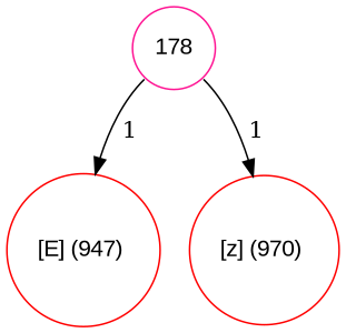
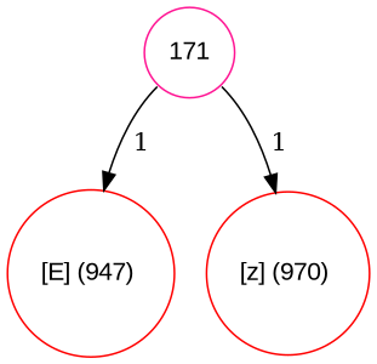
  digraph {
    node [color=red fontname=Arial shape=circle]
    n1 [label="[E] (947) " width=0.5]
-   171 [color=deeppink width=0.5 label=178]
+   171 [color=deeppink width=0.5]
    n3 [label="[z] (970) " width=0.5]
    171 -> n1 [label=" 1" tailport=sw]
    171 -> n3 [label=" 1" tailport=se]
  }
